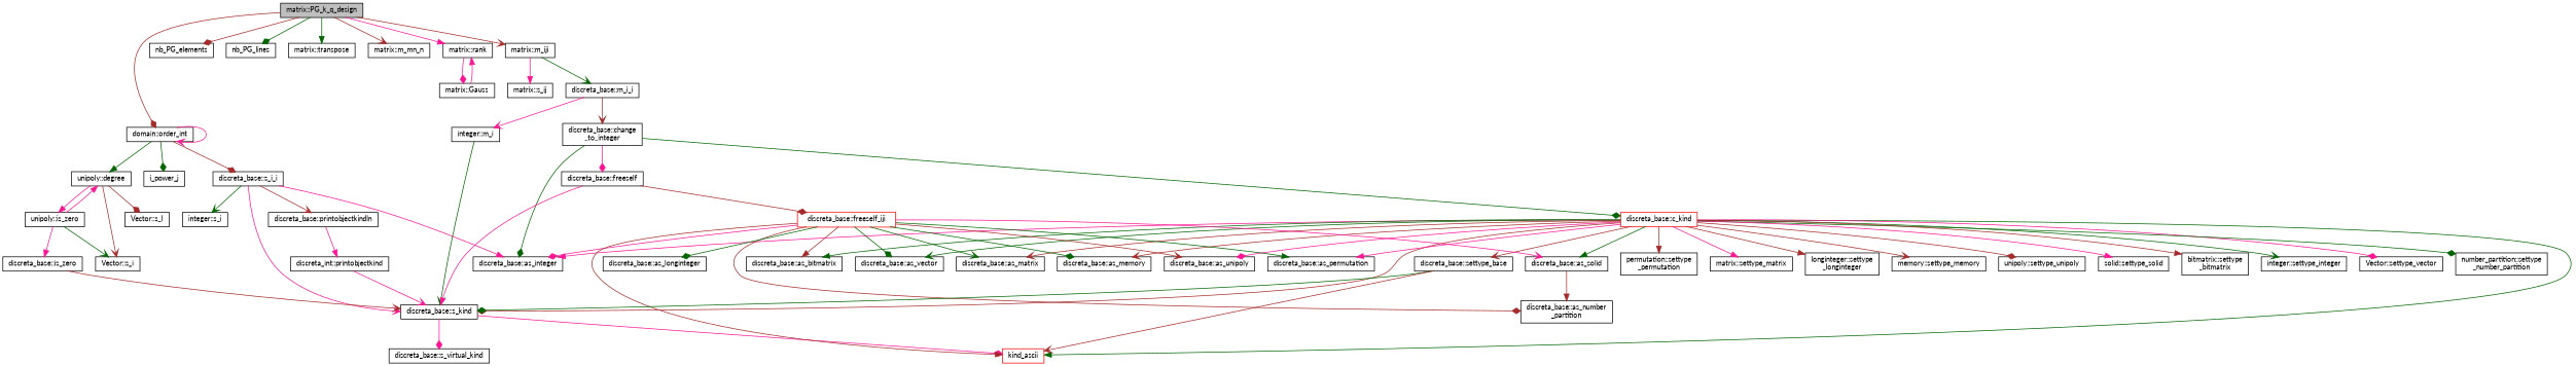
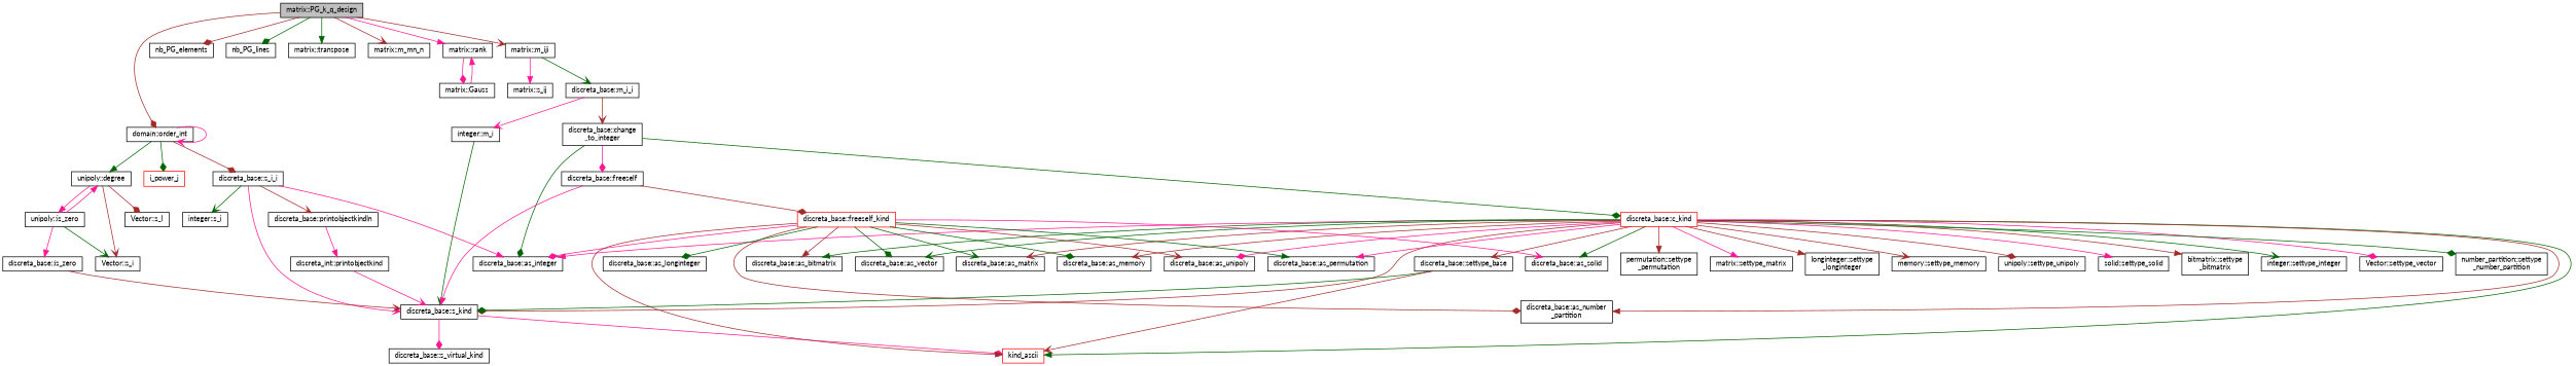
  digraph {
    fontname=Lato
    rankdir=TB
    node [color=black fillcolor=white fontname=Lato fontsize=10 shape=record style=filled]
    edge [arrowhead=normal color=brown fontname=Lato fontsize=10 labelfontname=Helvetica labelfontsize=10 style=solid]
    n1 [fillcolor=grey75 fontcolor=black height=0.2 label="matrix::PG_k_q_design" width=0.4]
    n2 [height=0.2 label="domain::order_int" width=0.4]
    n3 [height=0.2 label=nb_PG_elements width=0.4]
    n4 [height=0.2 label=nb_PG_lines width=0.4]
    n5 [height=0.2 label="matrix::transpose" width=0.4]
    n6 [height=0.2 label="matrix::m_mn_n" width=0.4]
    n7 [height=0.2 label="matrix::rank" width=0.4]
    n8 [height=0.2 label="matrix::m_iji" width=0.4]
    n9 [height=0.2 label="discreta_base::s_i_i" width=0.4]
    n10 [height=0.2 label="unipoly::degree" width=0.4]
-   n11 [height=0.2 label=i_power_j width=0.4]
+   n11 [color=red height=0.2 label=i_power_j width=0.4]
    n12 [height=0.2 label="matrix::Gauss" width=0.4]
    n13 [height=0.2 label="matrix::s_ij" width=0.4]
    n14 [height=0.2 label="discreta_base::m_i_i" width=0.4]
    n15 [height=0.2 label="discreta_base::s_kind" width=0.4]
    n16 [height=0.2 label="discreta_base::printobjectkindln" width=0.4]
    n17 [height=0.2 label="discreta_base::as_integer" width=0.4]
    n18 [height=0.2 label="integer::s_i" width=0.4]
    n19 [height=0.2 label="Vector::s_l" width=0.4]
    n20 [height=0.2 label="Vector::s_i" width=0.4]
    n21 [height=0.2 label="unipoly::is_zero" width=0.4]
    n22 [height=0.2 label="discreta_base::s_virtual_kind" width=0.4]
    n23 [color=red height=0.2 label=kind_ascii width=0.4]
    n24 [height=0.2 label="discreta_int::printobjectkind" width=0.4]
    n25 [height=0.2 label="discreta_base::is_zero" width=0.4]
    n26 [height=0.2 label="discreta_base::change\l_to_integer" width=0.4]
    n27 [height=0.2 label="integer::m_i" width=0.4]
    n28 [height=0.2 label="discreta_base::freeself" width=0.4]
    n29 [color=red height=0.2 label="discreta_base::c_kind" width=0.4]
-   n30 [color=red height=0.2 label="discreta_base::freeself_iji" width=0.4]
+   n30 [color=red height=0.2 label="discreta_base::freeself_kind" width=0.4]
    n31 [height=0.2 label="discreta_base::as_vector" width=0.4]
    n32 [height=0.2 label="discreta_base::as_number\l_partition" width=0.4]
    n33 [height=0.2 label="discreta_base::as_permutation" width=0.4]
    n34 [height=0.2 label="discreta_base::as_matrix" width=0.4]
    n35 [height=0.2 label="discreta_base::as_memory" width=0.4]
    n36 [height=0.2 label="discreta_base::as_unipoly" width=0.4]
    n37 [height=0.2 label="discreta_base::as_solid" width=0.4]
    n38 [height=0.2 label="discreta_base::as_bitmatrix" width=0.4]
    n39 [height=0.2 label="discreta_base::settype_base" width=0.4]
    n40 [height=0.2 label="integer::settype_integer" width=0.4]
    n41 [height=0.2 label="Vector::settype_vector" width=0.4]
    n42 [height=0.2 label="number_partition::settype\l_number_partition" width=0.4]
    n43 [height=0.2 label="permutation::settype\l_permutation" width=0.4]
    n44 [height=0.2 label="matrix::settype_matrix" width=0.4]
    n45 [height=0.2 label="longinteger::settype\l_longinteger" width=0.4]
    n46 [height=0.2 label="memory::settype_memory" width=0.4]
    n47 [height=0.2 label="unipoly::settype_unipoly" width=0.4]
    n48 [height=0.2 label="solid::settype_solid" width=0.4]
    n49 [height=0.2 label="bitmatrix::settype\l_bitmatrix" width=0.4]
    n50 [height=0.2 label="discreta_base::as_longinteger" width=0.4]
    n1 -> n2 [arrowhead=diamond]
    n1 -> n3 [arrowhead=diamond]
    n1 -> n4 [arrowhead=diamond color=darkgreen]
    n1 -> n5 [color=darkgreen]
    n1 -> n6 [arrowhead=vee]
    n1 -> n7 [color=deeppink]
    n1 -> n8 [arrowhead=vee]
    n2 -> n2 [arrowhead=vee color=deeppink]
    n2 -> n9 [arrowhead=diamond]
    n2 -> n10 [color=darkgreen]
    n2 -> n11 [arrowhead=diamond color=darkgreen]
    n7 -> n12 [arrowhead=diamond color=deeppink]
    n8 -> n13 [color=deeppink]
    n8 -> n14 [arrowhead=vee color=darkgreen]
    n9 -> n15 [arrowhead=vee color=deeppink]
    n9 -> n16 [arrowhead=vee]
    n9 -> n17 [color=deeppink]
    n9 -> n18 [arrowhead=vee color=darkgreen]
    n10 -> n19 [arrowhead=diamond]
    n10 -> n20 [arrowhead=vee]
    n10 -> n21 [color=deeppink]
    n12 -> n7 [color=deeppink]
    n14 -> n26 [arrowhead=vee]
    n14 -> n27 [arrowhead=vee color=deeppink]
    n15 -> n22 [arrowhead=diamond color=deeppink]
    n15 -> n23 [arrowhead=diamond color=deeppink]
    n16 -> n24 [color=deeppink]
    n21 -> n10 [color=deeppink]
    n21 -> n20 [arrowhead=vee color=darkgreen]
    n21 -> n25 [color=deeppink]
    n24 -> n15 [arrowhead=vee color=deeppink]
    n25 -> n15 [arrowhead=vee]
    n26 -> n17 [arrowhead=diamond color=darkgreen]
    n26 -> n28 [arrowhead=diamond color=deeppink]
    n26 -> n29 [arrowhead=diamond color=darkgreen]
    n27 -> n15 [arrowhead=vee color=darkgreen]
    n28 -> n15 [color=deeppink]
    n28 -> n30 [arrowhead=diamond]
    n29 -> n15 [arrowhead=diamond]
    n29 -> n17 [color=deeppink]
    n29 -> n23 [color=darkgreen]
    n29 -> n31 [arrowhead=vee color=darkgreen]
-   n37 -> n32
+   n29 -> n32
    n29 -> n33 [color=deeppink]
    n29 -> n34 [arrowhead=vee]
    n29 -> n35 [arrowhead=vee]
    n29 -> n36 [arrowhead=diamond color=deeppink]
    n29 -> n37 [color=darkgreen]
    n29 -> n38 [color=darkgreen]
    n29 -> n39 [arrowhead=vee]
    n29 -> n40 [arrowhead=vee color=darkgreen]
    n29 -> n41 [arrowhead=diamond color=deeppink]
    n29 -> n42 [arrowhead=diamond color=darkgreen]
    n29 -> n43
    n29 -> n44 [color=deeppink]
    n29 -> n45
    n29 -> n46 [arrowhead=vee]
    n29 -> n47 [arrowhead=diamond]
    n29 -> n48 [color=deeppink]
    n29 -> n49
    n30 -> n17 [arrowhead=diamond color=deeppink]
    n30 -> n23
    n30 -> n31 [arrowhead=diamond color=darkgreen]
    n30 -> n32 [arrowhead=diamond]
    n30 -> n33 [color=darkgreen]
    n30 -> n34 [arrowhead=vee color=darkgreen]
    n30 -> n35 [arrowhead=diamond color=darkgreen]
    n30 -> n36 [arrowhead=vee]
    n30 -> n37 [arrowhead=vee color=deeppink]
    n30 -> n38
    n30 -> n50 [arrowhead=diamond color=darkgreen]
    n39 -> n15 [arrowhead=diamond color=darkgreen]
    n39 -> n23 [arrowhead=vee]
  }
